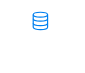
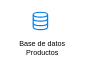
  <mxCell id="0" />
  <mxCell id="1" parent="0" />
  <mxCell id="2" value="" style="html=1;verticalLabelPosition=bottom;align=center;labelBackgroundColor=#ffffff;verticalAlign=top;strokeWidth=2;strokeColor=#0080F0;shadow=0;dashed=0;shape=mxgraph.ios7.icons.data;" parent="1" vertex="1"><mxGeometry x="55" y="20" width="24" height="29.1" as="geometry" /></mxCell>
+ <mxCell id="3" value="Base de datos&lt;br&gt;Productos" style="text;html=1;align=center;verticalAlign=middle;resizable=0;points=[];autosize=1;strokeColor=none;fillColor=none;" parent="1" vertex="1"><mxGeometry x="20" y="60" width="100" height="40" as="geometry" /></mxCell>
